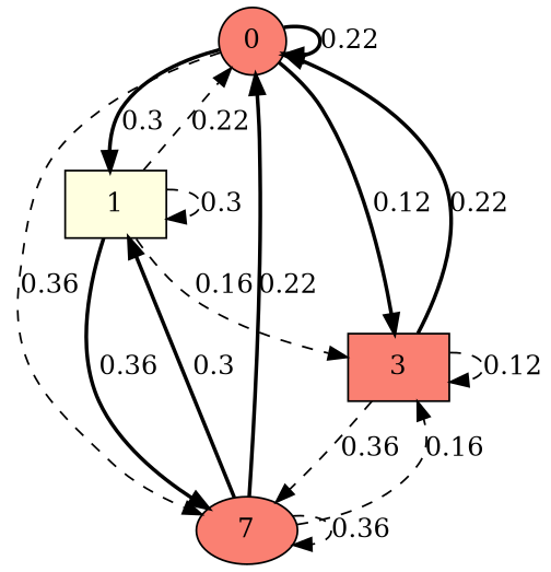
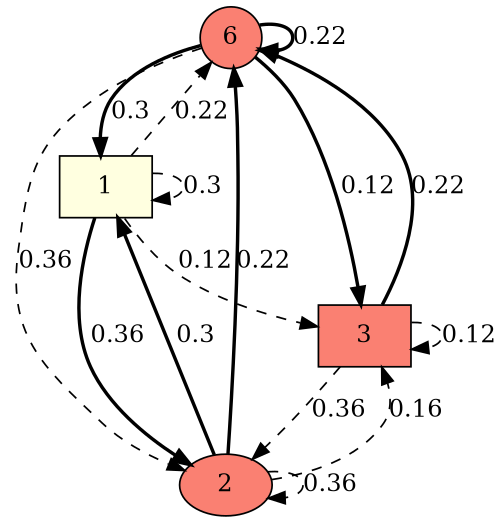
  digraph {
    node [fillcolor=salmon shape=box style=filled]
    edge [style=dashed]
-   0 [shape=circle]
+   0 [shape=circle label=6]
    1 [fillcolor=lightyellow]
-   2 [shape=ellipse label=7]
+   2 [shape=ellipse]
    3
    0 -> 0 [label=0.22 style=bold]
    0 -> 1 [label=0.3 style=bold]
    0 -> 2 [label=0.36]
    0 -> 3 [label=0.12 style=bold]
    1 -> 0 [label=0.22]
    1 -> 1 [label=0.3]
    1 -> 2 [label=0.36 style=bold]
-   1 -> 3 [label=0.16]
+   1 -> 3 [label=0.12]
    2 -> 0 [label=0.22 style=bold]
    2 -> 1 [label=0.3 style=bold]
    2 -> 2 [label=0.36]
    2 -> 3 [label=0.16]
    3 -> 0 [label=0.22 style=bold]
    3 -> 2 [label=0.36]
    3 -> 3 [label=0.12]
  }
